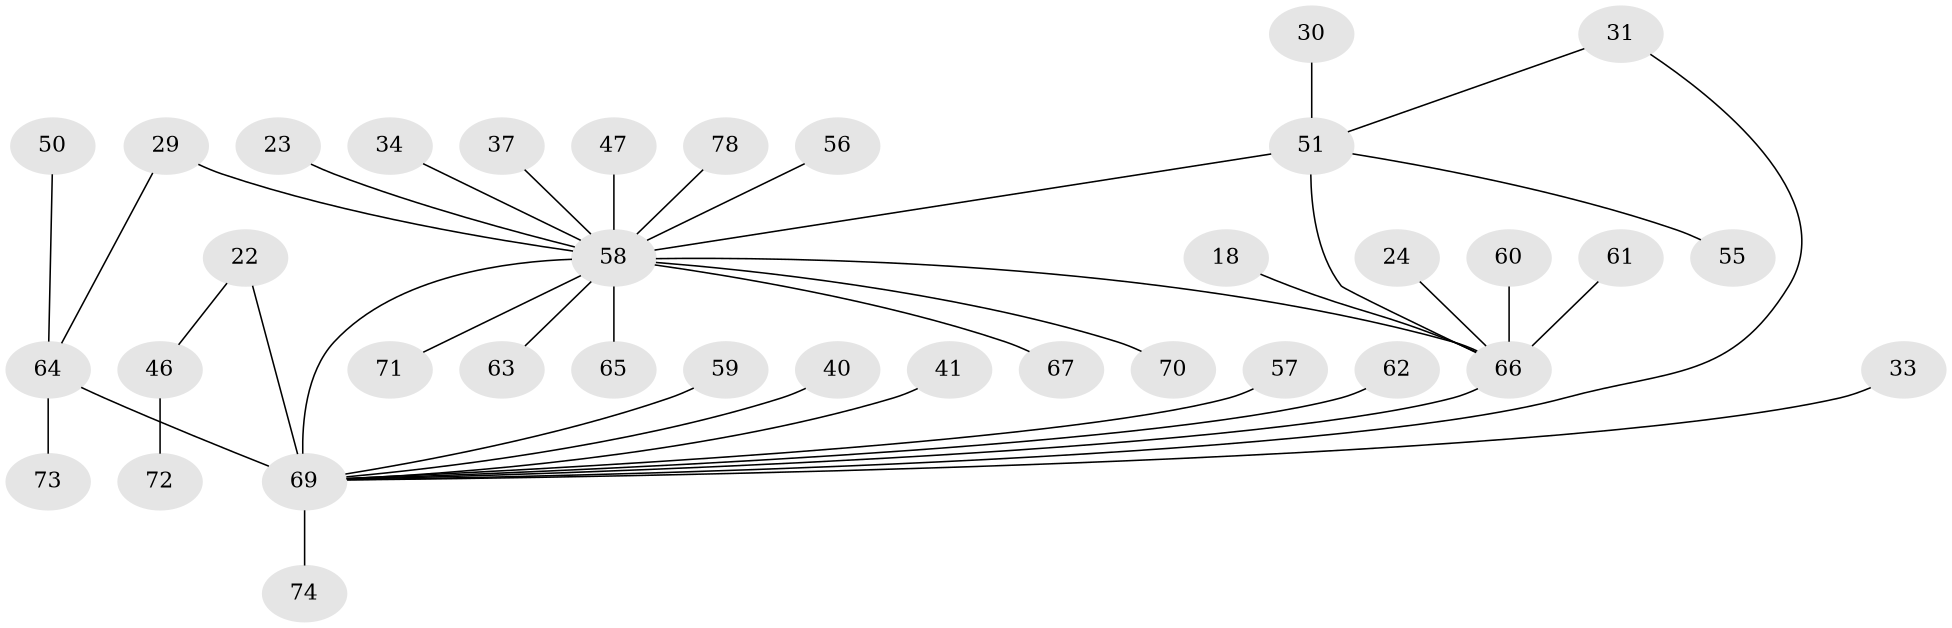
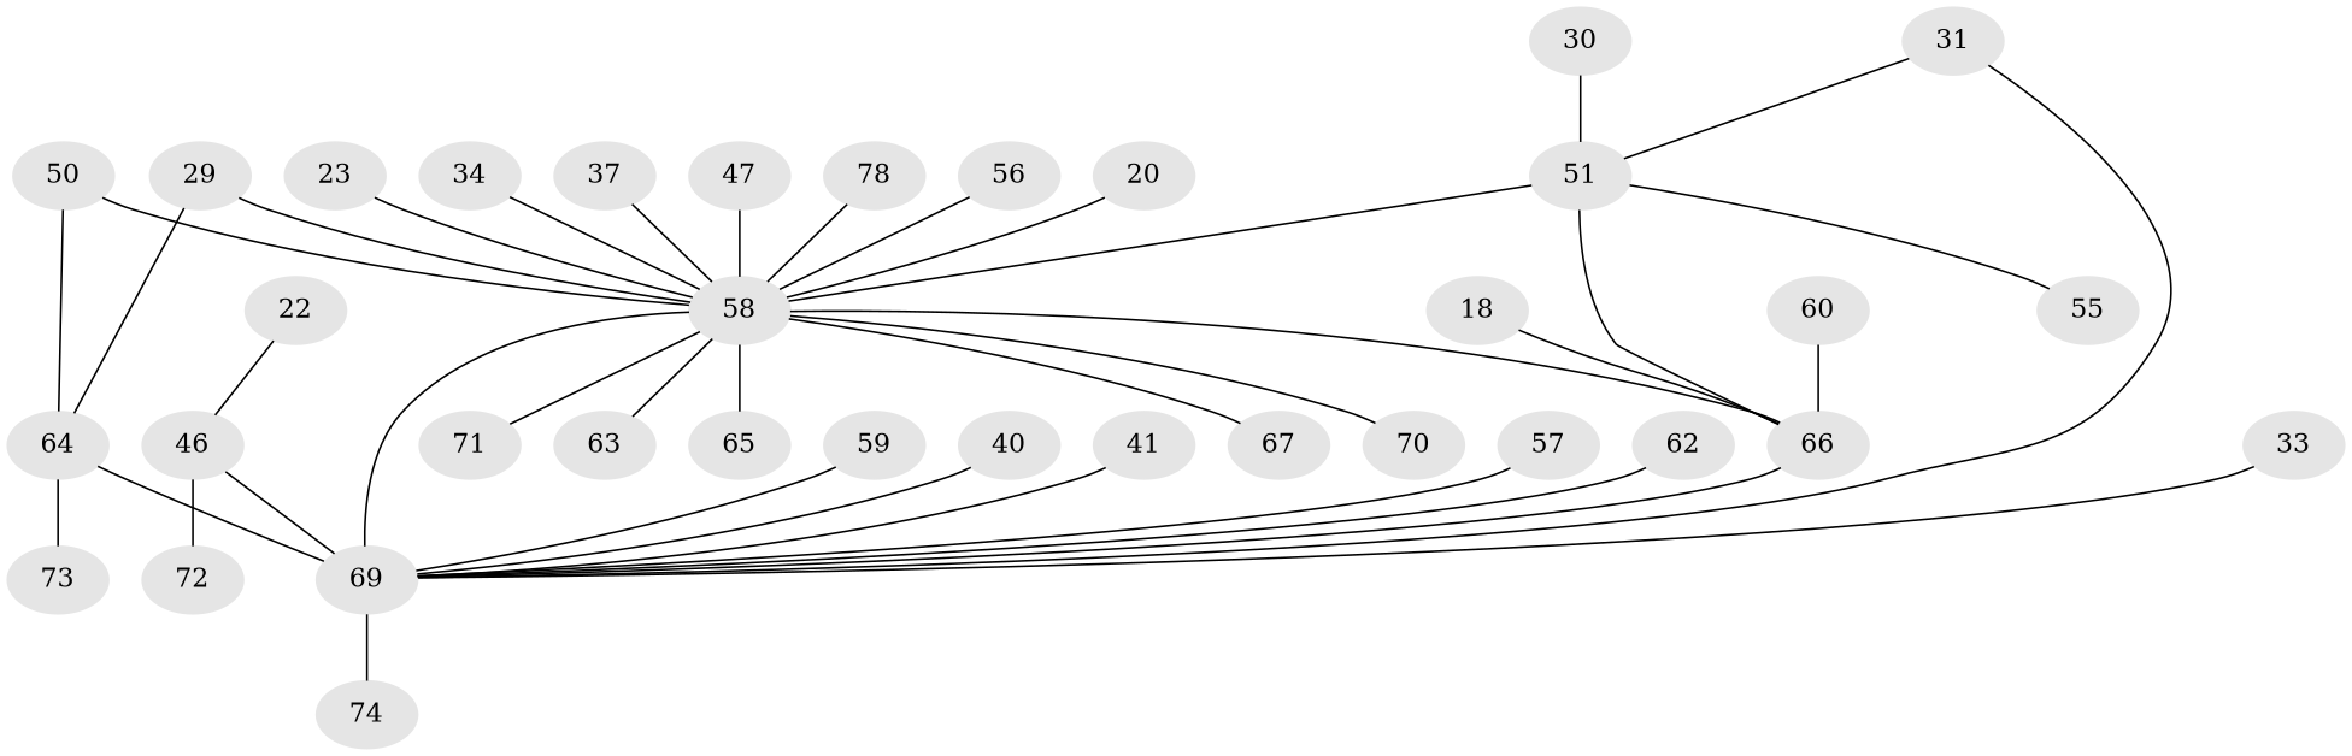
  graph {
    node [color=gray90 style=filled]
    66 [super="+6+52+53+59+4"]
    69 [super="+42+9"]
    18
    58 [super="+36"]
    63 [super="+15"]
    65
    67
    70 [super="+62"]
    71
+   20
    46 [super="+3"]
    72
    22
    23
-   24
    29
    64 [super="+27"]
    73
    51 [super="+35+19"]
    55
    30
    31
    74
    33 [super="+5"]
    34
    37
    n27 [label=59 super="+28"]
    40
    41 [super="+13"]
    47
    n31 [label=78]
    50
    56
    57 [super="+54"]
    60 [super="+43"]
-   61
    n37 [label=62]
    66 -- 69 [weight=8]
    69 -- 74
    18 -- 66
    58 -- 66 [weight=5]
    58 -- 69 [weight=6]
    58 -- 63
    58 -- 65
    58 -- 67
    58 -- 70 [weight=2]
    58 -- 71
-   22 -- 69 [weight=3]
+   20 -- 58
+   46 -- 69 [weight=3]
    46 -- 72
    22 -- 46
    23 -- 58
-   24 -- 66
    29 -- 58
    29 -- 64
    64 -- 69 [weight=5]
    64 -- 73
    51 -- 66 [weight=3]
    51 -- 58 [weight=2]
    51 -- 55
    30 -- 51
    31 -- 69
    31 -- 51
    33 -- 69
    34 -- 58
    37 -- 58
    n27 -- 69
    40 -- 69
    41 -- 69
    47 -- 58
    n31 -- 58
+   50 -- 58
    50 -- 64
    56 -- 58
    57 -- 69 [weight=2]
    60 -- 66
-   61 -- 66
    n37 -- 69
  }
